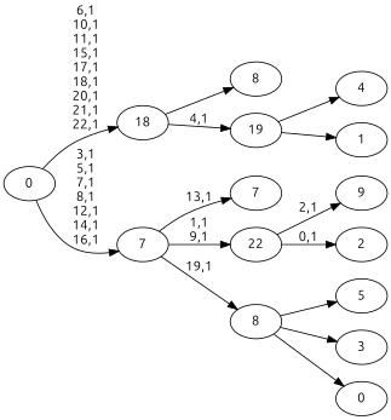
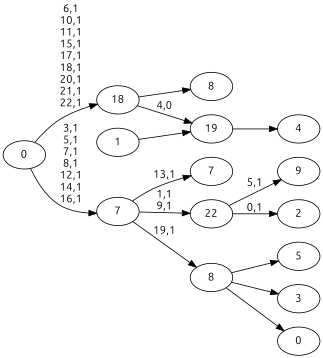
  digraph {
    fontname=Ubuntu
    rankdir=LR
    node [fontname=Ubuntu]
    edge [fontname=Ubuntu]
    n1 [label=9]
    n2 [label=8]
    n3 [label=7]
    n4 [label=5]
    n5 [label=4]
    n6 [label=3]
    n7 [label=2]
    22
    n9 [label=1]
    19
    18
    n12 [label=0]
    8
    7
    0
-   22 -> n1 [label="2,1"]
+   22 -> n1 [label="5,1"]
    22 -> n7 [label="0,1"]
    19 -> n5
-   19 -> n9
+   n9 -> 19
    18 -> n2
-   18 -> 19 [label="4,1"]
+   18 -> 19 [label="4,0"]
    8 -> n4
    8 -> n6
    8 -> n12
    7 -> n3 [label="13,1"]
    7 -> 22 [label="1,1\n9,1"]
    7 -> 8 [label="19,1"]
    0 -> 18 [label="6,1\n10,1\n11,1\n15,1\n17,1\n18,1\n20,1\n21,1\n22,1"]
    0 -> 7 [label="3,1\n5,1\n7,1\n8,1\n12,1\n14,1\n16,1"]
  }
